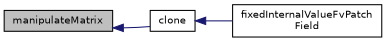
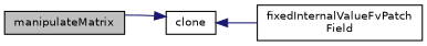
  digraph {
    rankdir=LR
    node [color=black fontname=Helvetica fontsize=10 shape=record]
    edge [color=midnightblue dir=back fontname=Helvetica fontsize=10 labelfontname=Helvetica labelfontsize=10 style=solid]
    n1 [fillcolor=grey75 fontcolor=black height=0.2 label=manipulateMatrix style=filled width=0.4]
    n2 [height=0.2 label=clone width=0.4]
    n3 [height=0.2 label="fixedInternalValueFvPatch\lField" width=0.4]
-   n1 -> n2
+   n2 -> n1
    n2 -> n3
  }
